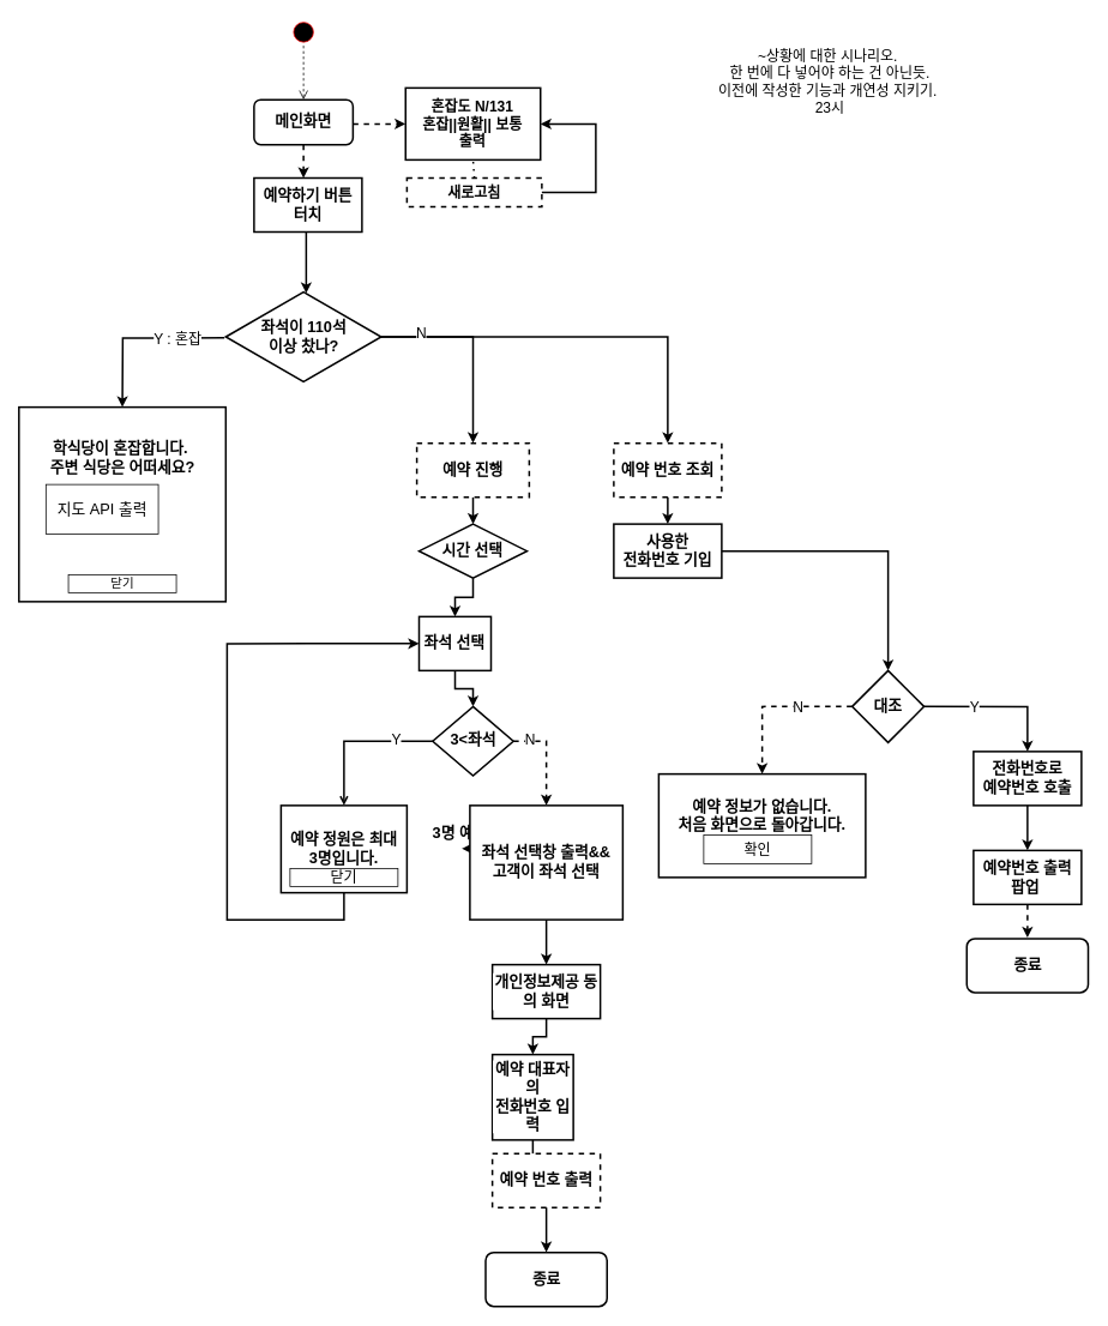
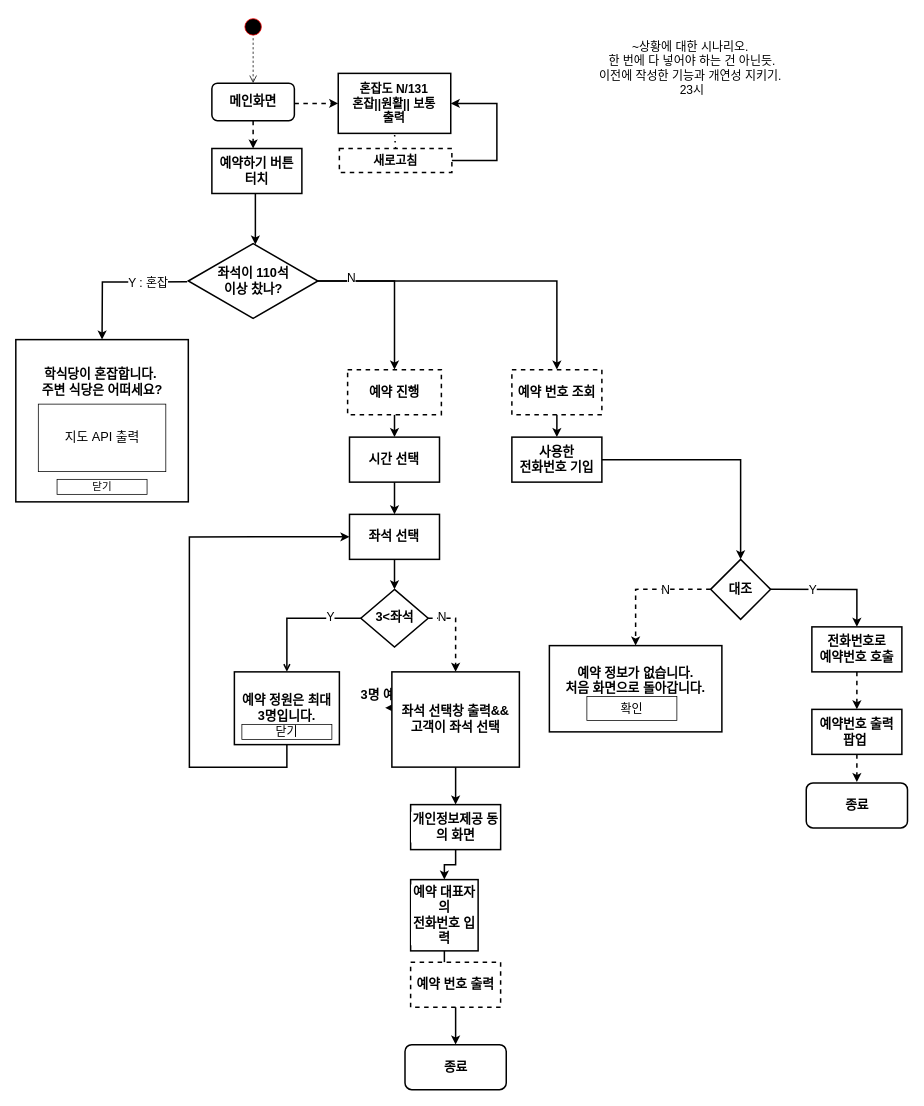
  <mxCell id="0" />
  <mxCell id="1" parent="0" />
  <mxCell id="2" value="" style="edgeStyle=elbowEdgeStyle;rounded=0;orthogonalLoop=1;jettySize=auto;html=1;fontSize=17;strokeColor=#000000;strokeWidth=2;dashed=1;" edge="1" parent="1" source="3" target="60"><mxGeometry relative="1" as="geometry" /></mxCell>
  <mxCell id="3" value="메인화면" style="rounded=1;whiteSpace=wrap;html=1;fontSize=17;fontStyle=1;strokeWidth=2;" vertex="1" parent="1"><mxGeometry x="282" y="110" width="110" height="50" as="geometry" /></mxCell>
  <mxCell id="4" value="" style="endArrow=classic;html=1;rounded=0;fontSize=17;entryX=0.5;entryY=0;entryDx=0;entryDy=0;exitX=0.5;exitY=1;exitDx=0;exitDy=0;fontStyle=1;strokeWidth=2;" edge="1" parent="1"><mxGeometry width="50" height="50" relative="1" as="geometry"><mxPoint x="337" y="382" as="sourcePoint" /><mxPoint x="336.99" y="412" as="targetPoint" /></mxGeometry></mxCell>
  <mxCell id="5" value="" style="edgeStyle=orthogonalEdgeStyle;rounded=0;orthogonalLoop=1;jettySize=auto;html=1;strokeWidth=2;" edge="1" parent="1" source="8" target="10"><mxGeometry relative="1" as="geometry" /></mxCell>
  <mxCell id="6" value="" style="edgeStyle=orthogonalEdgeStyle;rounded=0;orthogonalLoop=1;jettySize=auto;html=1;fontSize=16;strokeWidth=2;" edge="1" parent="1" source="8" target="23"><mxGeometry relative="1" as="geometry" /></mxCell>
  <mxCell id="7" value="N" style="edgeLabel;html=1;align=center;verticalAlign=middle;resizable=0;points=[];fontSize=16;" vertex="1" connectable="0" parent="6"><mxGeometry x="-0.8" y="4" relative="1" as="geometry"><mxPoint as="offset" /></mxGeometry></mxCell>
  <mxCell id="8" value="좌석이 110석&lt;br style=&quot;font-size: 17px;&quot;&gt;이상 찼나?" style="html=1;whiteSpace=wrap;aspect=fixed;shape=isoRectangle;fontSize=17;fontStyle=1;strokeWidth=2;" vertex="1" parent="1"><mxGeometry x="250.58" y="322" width="172.82" height="103.69" as="geometry" /></mxCell>
  <mxCell id="9" value="" style="edgeStyle=orthogonalEdgeStyle;rounded=0;orthogonalLoop=1;jettySize=auto;html=1;fontSize=16;strokeWidth=2;" edge="1" parent="1" source="10" target="33"><mxGeometry relative="1" as="geometry" /></mxCell>
  <mxCell id="10" value="&lt;font style=&quot;font-size: 17px&quot;&gt;예약 진행&lt;/font&gt;" style="rounded=0;whiteSpace=wrap;html=1;labelBackgroundColor=#ffffff;fontStyle=1;fontSize=17;strokeWidth=2;dashed=1;" vertex="1" parent="1"><mxGeometry x="462.99" y="492" width="125.01" height="60" as="geometry" /></mxCell>
  <mxCell id="11" value="" style="edgeStyle=orthogonalEdgeStyle;rounded=0;orthogonalLoop=1;jettySize=auto;html=1;fontStyle=1;fontSize=17;strokeWidth=2;entryX=0.5;entryY=0;entryDx=0;entryDy=0;" edge="1" parent="1" source="12" target="25"><mxGeometry relative="1" as="geometry"><mxPoint x="987" y="665.1" as="targetPoint" /></mxGeometry></mxCell>
  <mxCell id="12" value="사용한 &lt;br&gt;전화번호 기입" style="whiteSpace=wrap;html=1;fontSize=17;rounded=0;fontStyle=1;strokeWidth=2;" vertex="1" parent="1"><mxGeometry x="682" y="582" width="120" height="60" as="geometry" /></mxCell>
- <mxCell id="13" value="" style="edgeStyle=orthogonalEdgeStyle;rounded=0;orthogonalLoop=1;jettySize=auto;html=1;fontStyle=1;fontSize=17;strokeWidth=2;" edge="1" parent="1" source="14" target="16"><mxGeometry relative="1" as="geometry" /></mxCell>
+ <mxCell id="13" value="" style="edgeStyle=orthogonalEdgeStyle;rounded=0;orthogonalLoop=1;jettySize=auto;html=1;fontStyle=1;fontSize=17;strokeWidth=2;dashed=1;" edge="1" parent="1" source="14" target="16"><mxGeometry relative="1" as="geometry" /></mxCell>
  <mxCell id="14" value="전화번호로 &lt;br style=&quot;font-size: 17px;&quot;&gt;예약번호 호출" style="whiteSpace=wrap;html=1;fontSize=17;rounded=0;fontStyle=1;strokeWidth=2;" vertex="1" parent="1"><mxGeometry x="1082" y="834.99" width="120" height="60" as="geometry" /></mxCell>
  <mxCell id="15" value="" style="edgeStyle=elbowEdgeStyle;rounded=0;orthogonalLoop=1;jettySize=auto;html=1;dashed=1;fontSize=17;strokeWidth=2;" edge="1" parent="1" source="16"><mxGeometry relative="1" as="geometry"><mxPoint x="1142" y="1041.99" as="targetPoint" /></mxGeometry></mxCell>
  <mxCell id="16" value="예약번호 출력 팝업&amp;nbsp;" style="whiteSpace=wrap;html=1;fontSize=17;rounded=0;fontStyle=1;strokeWidth=2;" vertex="1" parent="1"><mxGeometry x="1082" y="944.99" width="120" height="60" as="geometry" /></mxCell>
  <mxCell id="17" value="3명 예약시 =&amp;gt; 3" style="edgeStyle=segmentEdgeStyle;endArrow=classic;html=1;rounded=0;fontSize=17;exitX=0.5;exitY=1;exitDx=0;exitDy=0;fontStyle=1;strokeWidth=2;" edge="1" parent="1"><mxGeometry x="-0.538" width="50" height="50" relative="1" as="geometry"><mxPoint x="537.99" y="912.99" as="sourcePoint" /><mxPoint x="512.99" y="942.99" as="targetPoint" /><Array as="points"><mxPoint x="538" y="942.99" /><mxPoint x="538" y="942.99" /></Array><mxPoint as="offset" /></mxGeometry></mxCell>
  <mxCell id="18" value="학식당이 혼잡합니다.&amp;nbsp;&lt;br&gt;주변 식당은 어떠세요?&lt;br&gt;&lt;br&gt;&lt;br&gt;&lt;br&gt;&lt;br&gt;&lt;br&gt;" style="whiteSpace=wrap;html=1;fontSize=17;fontStyle=1;strokeWidth=2;" vertex="1" parent="1"><mxGeometry x="20.58" y="452" width="230" height="216.31" as="geometry" /></mxCell>
- <mxCell id="19" value="&lt;font style=&quot;font-size: 17px&quot;&gt;지도 API 출력&lt;/font&gt;" style="rounded=0;whiteSpace=wrap;html=1;" vertex="1" parent="1"><mxGeometry x="50.58" y="538" width="125" height="55" as="geometry" /></mxCell>
+ <mxCell id="19" value="&lt;font style=&quot;font-size: 17px&quot;&gt;지도 API 출력&lt;/font&gt;" style="rounded=0;whiteSpace=wrap;html=1;" vertex="1" parent="1"><mxGeometry x="50.58" y="538" width="170" height="90" as="geometry" /></mxCell>
  <mxCell id="20" value="&lt;font style=&quot;font-size: 14px&quot;&gt;닫기&lt;/font&gt;" style="rounded=0;whiteSpace=wrap;html=1;" vertex="1" parent="1"><mxGeometry x="75.58" y="638.31" width="120" height="20" as="geometry" /></mxCell>
  <mxCell id="21" value="" style="endArrow=classic;html=1;rounded=0;exitX=-0.009;exitY=0.511;exitDx=0;exitDy=0;exitPerimeter=0;entryX=0.5;entryY=0;entryDx=0;entryDy=0;strokeWidth=2;" edge="1" parent="1" source="8" target="18"><mxGeometry width="50" height="50" relative="1" as="geometry"><mxPoint x="432" y="672" as="sourcePoint" /><mxPoint x="482" y="622" as="targetPoint" /><Array as="points"><mxPoint x="192" y="375" /><mxPoint x="136" y="375" /></Array></mxGeometry></mxCell>
  <mxCell id="22" value="Y : 혼잡" style="edgeLabel;html=1;align=center;verticalAlign=middle;resizable=0;points=[];fontSize=16;" vertex="1" connectable="0" parent="21"><mxGeometry x="-0.336" relative="1" as="geometry"><mxPoint x="10" as="offset" /></mxGeometry></mxCell>
  <mxCell id="23" value="예약 번호 조회" style="whiteSpace=wrap;html=1;fontSize=17;fontStyle=1;strokeWidth=2;dashed=1;" vertex="1" parent="1"><mxGeometry x="682" y="491.995" width="120" height="60" as="geometry" /></mxCell>
  <mxCell id="24" value="" style="endArrow=classic;html=1;rounded=0;fontSize=16;entryX=0.5;entryY=0;entryDx=0;entryDy=0;exitX=0.5;exitY=1;exitDx=0;exitDy=0;strokeWidth=2;" edge="1" parent="1" source="23" target="12"><mxGeometry width="50" height="50" relative="1" as="geometry"><mxPoint x="542" y="572" as="sourcePoint" /><mxPoint x="592" y="522" as="targetPoint" /></mxGeometry></mxCell>
  <mxCell id="25" value="대조" style="rhombus;whiteSpace=wrap;html=1;fontSize=17;fillColor=none;fontStyle=1;strokeWidth=2;" vertex="1" parent="1"><mxGeometry x="947" y="744.99" width="80" height="80" as="geometry" /></mxCell>
  <mxCell id="26" value="" style="endArrow=classic;html=1;rounded=0;fontSize=16;strokeWidth=2;entryX=0.5;entryY=0;entryDx=0;entryDy=0;exitX=1;exitY=0.5;exitDx=0;exitDy=0;" edge="1" parent="1" source="25" target="14"><mxGeometry width="50" height="50" relative="1" as="geometry"><mxPoint x="542" y="842" as="sourcePoint" /><mxPoint x="592" y="792" as="targetPoint" /><Array as="points"><mxPoint x="1142" y="785" /></Array></mxGeometry></mxCell>
  <mxCell id="27" value="Y" style="edgeLabel;html=1;align=center;verticalAlign=middle;resizable=0;points=[];fontSize=16;" vertex="1" connectable="0" parent="26"><mxGeometry x="-0.006" y="5" relative="1" as="geometry"><mxPoint x="-27" y="5" as="offset" /></mxGeometry></mxCell>
  <mxCell id="28" value="예약 정보가 없습니다.&lt;br&gt;처음 화면으로 돌아갑니다.&lt;br&gt;&amp;nbsp;" style="whiteSpace=wrap;html=1;fontSize=17;fillColor=none;fontStyle=1;strokeWidth=2;" vertex="1" parent="1"><mxGeometry x="732" y="859.99" width="230" height="115" as="geometry" /></mxCell>
  <mxCell id="29" value="확인" style="rounded=0;whiteSpace=wrap;html=1;fontSize=16;" vertex="1" parent="1"><mxGeometry x="782" y="927.98" width="120" height="32.01" as="geometry" /></mxCell>
  <mxCell id="30" value="" style="edgeStyle=orthogonalEdgeStyle;rounded=0;orthogonalLoop=1;jettySize=auto;html=1;fontSize=16;strokeWidth=2;dashed=1;exitX=0;exitY=0.5;exitDx=0;exitDy=0;entryX=0.5;entryY=0;entryDx=0;entryDy=0;" edge="1" parent="1" target="28"><mxGeometry relative="1" as="geometry"><mxPoint x="947" y="784.99" as="sourcePoint" /><mxPoint x="812" y="810" as="targetPoint" /><Array as="points"><mxPoint x="847" y="785" /></Array></mxGeometry></mxCell>
  <mxCell id="31" value="N" style="edgeLabel;html=1;align=center;verticalAlign=middle;resizable=0;points=[];fontSize=16;" vertex="1" connectable="0" parent="30"><mxGeometry x="-0.21" y="-5" relative="1" as="geometry"><mxPoint x="9" y="5" as="offset" /></mxGeometry></mxCell>
  <mxCell id="32" value="" style="edgeStyle=orthogonalEdgeStyle;rounded=0;orthogonalLoop=1;jettySize=auto;html=1;fontSize=16;strokeWidth=2;" edge="1" parent="1" source="33" target="35"><mxGeometry relative="1" as="geometry" /></mxCell>
- <mxCell id="33" value="시간 선택" style="rhombus;whiteSpace=wrap;html=1;fontSize=17;labelBackgroundColor=#ffffff;fontStyle=1;strokeWidth=2;" vertex="1" parent="1"><mxGeometry x="465.495" y="582" width="120" height="60" as="geometry" /></mxCell>
+ <mxCell id="33" value="시간 선택" style="whiteSpace=wrap;html=1;fontSize=17;rounded=0;labelBackgroundColor=#ffffff;fontStyle=1;strokeWidth=2;" vertex="1" parent="1"><mxGeometry x="465.495" y="582" width="120" height="60" as="geometry" /></mxCell>
  <mxCell id="34" value="" style="edgeStyle=orthogonalEdgeStyle;rounded=0;orthogonalLoop=1;jettySize=auto;html=1;fontSize=16;strokeWidth=2;" edge="1" parent="1" source="35" target="40"><mxGeometry relative="1" as="geometry" /></mxCell>
- <mxCell id="35" value="좌석 선택" style="whiteSpace=wrap;html=1;fontSize=17;rounded=0;labelBackgroundColor=#ffffff;fontStyle=1;strokeWidth=2;" vertex="1" parent="1"><mxGeometry x="465.495" y="684.99" width="80" height="60" as="geometry" /></mxCell>
+ <mxCell id="35" value="좌석 선택" style="whiteSpace=wrap;html=1;fontSize=17;rounded=0;labelBackgroundColor=#ffffff;fontStyle=1;strokeWidth=2;" vertex="1" parent="1"><mxGeometry x="465.495" y="684.99" width="120" height="60" as="geometry" /></mxCell>
  <mxCell id="36" value="" style="edgeStyle=orthogonalEdgeStyle;rounded=0;orthogonalLoop=1;jettySize=auto;html=1;fontSize=16;strokeWidth=2;endArrow=open;" edge="1" parent="1" source="40" target="41"><mxGeometry relative="1" as="geometry" /></mxCell>
  <mxCell id="37" value="Y" style="edgeLabel;html=1;align=center;verticalAlign=middle;resizable=0;points=[];fontSize=16;" vertex="1" connectable="0" parent="36"><mxGeometry x="-0.521" y="-2" relative="1" as="geometry"><mxPoint as="offset" /></mxGeometry></mxCell>
  <mxCell id="38" value="" style="edgeStyle=orthogonalEdgeStyle;rounded=0;orthogonalLoop=1;jettySize=auto;html=1;fontSize=16;strokeWidth=2;dashed=1;entryX=0.5;entryY=0;entryDx=0;entryDy=0;" edge="1" parent="1" source="40" target="45"><mxGeometry relative="1" as="geometry"><mxPoint x="637.048" y="1004.995" as="targetPoint" /><Array as="points"><mxPoint x="607" y="824" /></Array></mxGeometry></mxCell>
  <mxCell id="39" value="N" style="edgeLabel;html=1;align=center;verticalAlign=middle;resizable=0;points=[];fontSize=16;" vertex="1" connectable="0" parent="38"><mxGeometry x="-0.669" y="2" relative="1" as="geometry"><mxPoint as="offset" /></mxGeometry></mxCell>
  <mxCell id="40" value="3&amp;lt;좌석" style="rhombus;whiteSpace=wrap;html=1;fontSize=17;rounded=0;labelBackgroundColor=#ffffff;fontStyle=1;strokeWidth=2;" vertex="1" parent="1"><mxGeometry x="480.62" y="784.99" width="89.76" height="77.01" as="geometry" /></mxCell>
  <mxCell id="41" value="예약 정원은 최대&lt;br&gt;3명입니다.&lt;br&gt;" style="whiteSpace=wrap;html=1;fontSize=17;rounded=0;labelBackgroundColor=#ffffff;fontStyle=1;strokeWidth=2;" vertex="1" parent="1"><mxGeometry x="312" y="894.99" width="140" height="97.01" as="geometry" /></mxCell>
  <mxCell id="42" value="" style="endArrow=classic;html=1;rounded=0;fontSize=16;strokeWidth=2;entryX=0;entryY=0.5;entryDx=0;entryDy=0;exitX=0.5;exitY=1;exitDx=0;exitDy=0;edgeStyle=orthogonalEdgeStyle;" edge="1" parent="1" source="41" target="35"><mxGeometry width="50" height="50" relative="1" as="geometry"><mxPoint x="232" y="1022" as="sourcePoint" /><mxPoint x="432" y="904.99" as="targetPoint" /><Array as="points"><mxPoint x="382" y="1022" /><mxPoint x="252" y="1022" /><mxPoint x="252" y="715" /></Array></mxGeometry></mxCell>
  <mxCell id="43" value="닫기" style="rounded=0;whiteSpace=wrap;html=1;fontSize=16;" vertex="1" parent="1"><mxGeometry x="322" y="964.99" width="120" height="20" as="geometry" /></mxCell>
  <mxCell id="44" value="" style="edgeStyle=orthogonalEdgeStyle;rounded=0;orthogonalLoop=1;jettySize=auto;html=1;fontSize=16;strokeWidth=2;" edge="1" parent="1" source="45" target="49"><mxGeometry relative="1" as="geometry" /></mxCell>
  <mxCell id="45" value="좌석 선택창 출력&amp;amp;&amp;amp;&lt;br&gt;고객이 좌석 선택" style="whiteSpace=wrap;html=1;fontSize=17;rounded=0;labelBackgroundColor=#ffffff;fontStyle=1;strokeWidth=2;" vertex="1" parent="1"><mxGeometry x="522" y="894.99" width="170" height="127.01" as="geometry" /></mxCell>
  <mxCell id="46" value="~상황에 대한 시나리오.&amp;nbsp;&lt;br&gt;한 번에 다 넣어야 하는 건 아닌듯.&lt;br&gt;이전에 작성한 기능과 개연성 지키기.&amp;nbsp;&lt;br&gt;23시" style="text;html=1;align=center;verticalAlign=middle;resizable=0;points=[];autosize=1;strokeColor=none;fillColor=none;fontSize=16;" vertex="1" parent="1"><mxGeometry x="782" y="50" width="280" height="80" as="geometry" /></mxCell>
  <mxCell id="47" value="&lt;b&gt;혼잡도 N/131&lt;br&gt;혼잡||원활|| 보통&lt;br&gt;출력&lt;/b&gt;" style="rounded=0;whiteSpace=wrap;html=1;fontSize=16;strokeWidth=2;" vertex="1" parent="1"><mxGeometry x="450.49" y="97" width="150" height="80" as="geometry" /></mxCell>
  <mxCell id="48" value="" style="edgeStyle=orthogonalEdgeStyle;rounded=0;orthogonalLoop=1;jettySize=auto;html=1;fontSize=16;strokeWidth=2;" edge="1" parent="1" source="49" target="51"><mxGeometry relative="1" as="geometry" /></mxCell>
  <mxCell id="49" value="개인정보제공 동의 화면" style="whiteSpace=wrap;html=1;fontSize=17;rounded=0;labelBackgroundColor=#ffffff;fontStyle=1;strokeWidth=2;" vertex="1" parent="1"><mxGeometry x="547" y="1071.995" width="120" height="60" as="geometry" /></mxCell>
  <mxCell id="50" value="" style="edgeStyle=orthogonalEdgeStyle;rounded=0;orthogonalLoop=1;jettySize=auto;html=1;fontSize=16;strokeWidth=2;" edge="1" parent="1" source="51" target="53"><mxGeometry relative="1" as="geometry" /></mxCell>
  <mxCell id="51" value="&lt;span&gt;예약 대표자의&lt;/span&gt;&lt;br&gt;&lt;span&gt;전화번호 입력&lt;/span&gt;" style="whiteSpace=wrap;html=1;fontSize=17;rounded=0;labelBackgroundColor=#ffffff;fontStyle=1;strokeWidth=2;" vertex="1" parent="1"><mxGeometry x="547" y="1171.995" width="90" height="95" as="geometry" /></mxCell>
  <mxCell id="52" value="" style="edgeStyle=orthogonalEdgeStyle;rounded=0;orthogonalLoop=1;jettySize=auto;html=1;fontSize=16;strokeWidth=2;" edge="1" parent="1" source="53" target="54"><mxGeometry relative="1" as="geometry" /></mxCell>
  <mxCell id="53" value="예약 번호 출력" style="whiteSpace=wrap;html=1;fontSize=17;rounded=0;labelBackgroundColor=#ffffff;fontStyle=1;strokeWidth=2;dashed=1;" vertex="1" parent="1"><mxGeometry x="547" y="1282.005" width="120" height="60" as="geometry" /></mxCell>
  <mxCell id="54" value="종료" style="whiteSpace=wrap;html=1;fontSize=17;rounded=1;labelBackgroundColor=#ffffff;fontStyle=1;strokeWidth=2;" vertex="1" parent="1"><mxGeometry x="539.5" y="1392" width="135" height="60" as="geometry" /></mxCell>
  <mxCell id="55" value="&lt;b&gt;새로고침&lt;/b&gt;" style="rounded=0;whiteSpace=wrap;html=1;fontSize=16;dashed=1;strokeWidth=2;" vertex="1" parent="1"><mxGeometry x="452" y="197.16" width="150" height="31.84" as="geometry" /></mxCell>
  <mxCell id="56" value="" style="endArrow=none;dashed=1;html=1;dashPattern=1 3;strokeWidth=2;rounded=0;fontSize=16;entryX=0.5;entryY=1;entryDx=0;entryDy=0;exitX=0.5;exitY=0;exitDx=0;exitDy=0;" edge="1" parent="1" source="55" target="47"><mxGeometry width="50" height="50" relative="1" as="geometry"><mxPoint x="862" y="240.16" as="sourcePoint" /><mxPoint x="912" y="190.16" as="targetPoint" /></mxGeometry></mxCell>
  <mxCell id="57" value="" style="endArrow=classic;html=1;rounded=0;fontSize=16;strokeWidth=2;exitX=1;exitY=0.5;exitDx=0;exitDy=0;edgeStyle=elbowEdgeStyle;entryX=1;entryY=0.5;entryDx=0;entryDy=0;" edge="1" parent="1" source="55" target="47"><mxGeometry width="50" height="50" relative="1" as="geometry"><mxPoint x="992" y="217" as="sourcePoint" /><mxPoint x="1032" y="137" as="targetPoint" /><Array as="points"><mxPoint x="662" y="157" /><mxPoint x="1032" y="167" /></Array></mxGeometry></mxCell>
  <mxCell id="58" value="" style="edgeStyle=elbowEdgeStyle;rounded=0;orthogonalLoop=1;jettySize=auto;html=1;fontSize=17;strokeWidth=2;entryX=0.519;entryY=0.032;entryDx=0;entryDy=0;entryPerimeter=0;" edge="1" parent="1" source="60" target="8"><mxGeometry relative="1" as="geometry" /></mxCell>
  <mxCell id="59" value="" style="edgeStyle=elbowEdgeStyle;rounded=0;orthogonalLoop=1;jettySize=auto;html=1;fontSize=17;strokeWidth=2;dashed=1;" edge="1" parent="1" target="47"><mxGeometry relative="1" as="geometry"><mxPoint x="392" y="137" as="sourcePoint" /></mxGeometry></mxCell>
  <mxCell id="60" value="&lt;b style=&quot;font-size: 17px&quot;&gt;예약하기 버튼 &lt;br&gt;터치&lt;/b&gt;" style="rounded=0;whiteSpace=wrap;html=1;fontSize=14;strokeWidth=2;" vertex="1" parent="1"><mxGeometry x="282" y="197.16" width="120" height="60" as="geometry" /></mxCell>
  <mxCell id="61" value="" style="ellipse;html=1;shape=startState;fillColor=#000000;strokeColor=#ff0000;rounded=1;fontSize=17;" vertex="1" parent="1"><mxGeometry x="322" y="20" width="30" height="30" as="geometry" /></mxCell>
  <mxCell id="62" value="" style="edgeStyle=orthogonalEdgeStyle;html=1;verticalAlign=bottom;endArrow=open;endSize=8;strokeColor=#000000;rounded=0;dashed=1;fontSize=17;" edge="1" source="61" parent="1"><mxGeometry relative="1" as="geometry"><mxPoint x="337" y="110" as="targetPoint" /></mxGeometry></mxCell>
  <mxCell id="63" value="종료" style="whiteSpace=wrap;html=1;fontSize=17;rounded=1;labelBackgroundColor=#ffffff;fontStyle=1;strokeWidth=2;" vertex="1" parent="1"><mxGeometry x="1074.5" y="1043" width="135" height="60" as="geometry" /></mxCell>
